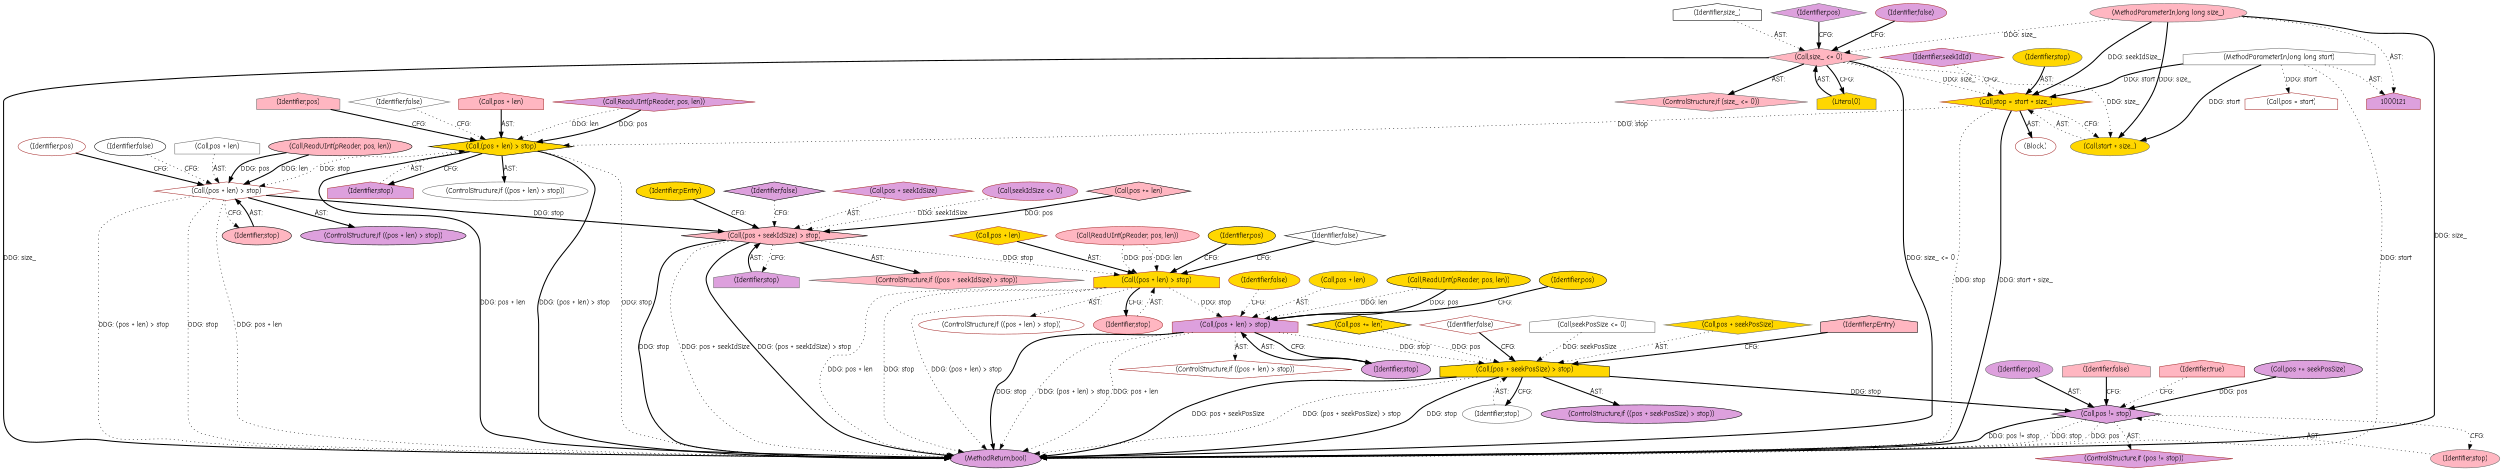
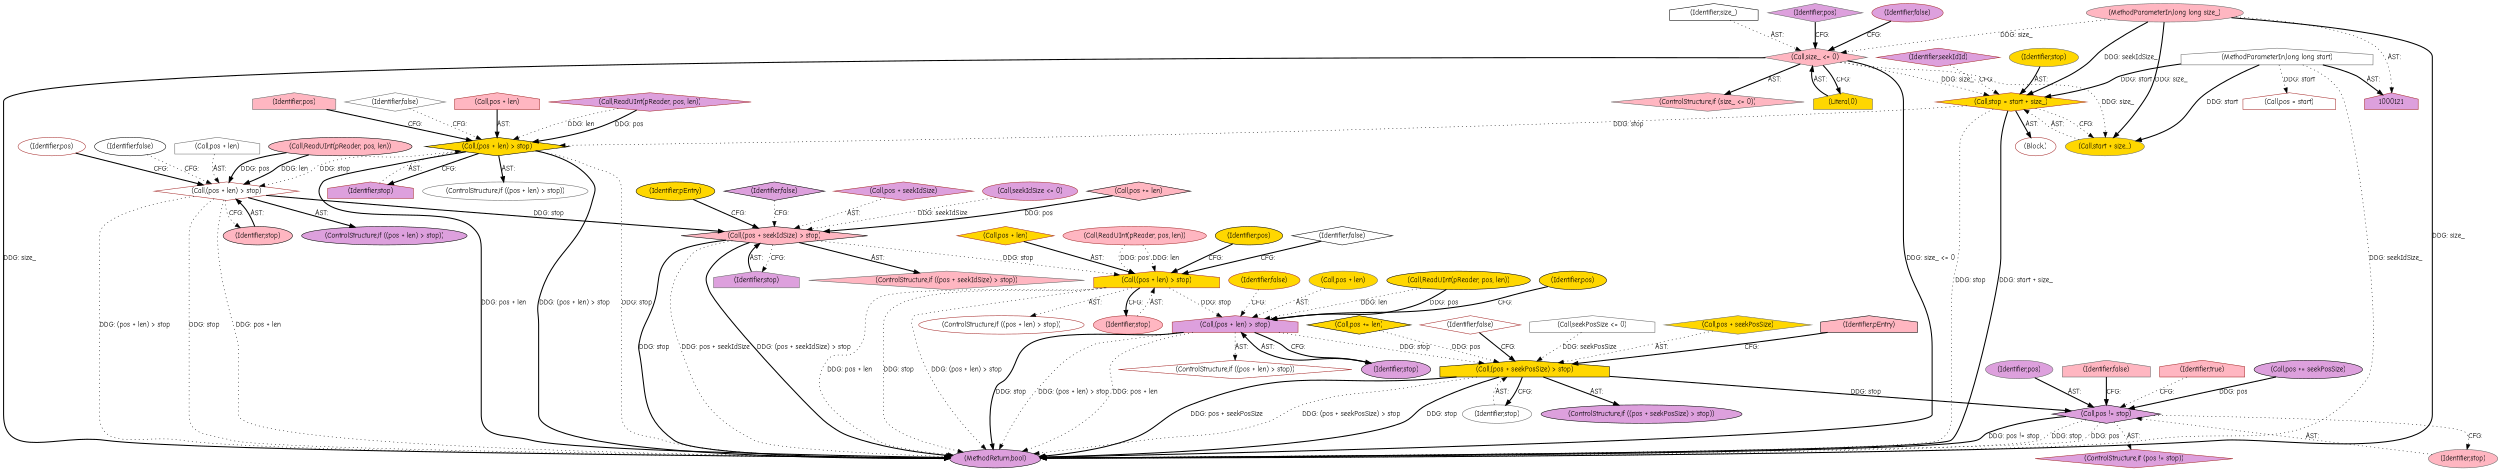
  digraph {
    fontname="Comic Neue"
    node [color=brown fillcolor=plum fontname="Comic Neue" shape=ellipse style=filled]
    edge [fontname="Comic Neue" style=dotted]
    n1 [fillcolor=gold label="(Call,stop = start + size_)" shape=diamond]
    n2 [color=black fillcolor=gold label="(Call,(pos + len) > stop)" shape=diamond]
    n3 [color=gray40 fillcolor=gold label="(Call,start + size_)"]
    n4 [color=black label="(MethodReturn,bool)"]
    n5 [fillcolor=white label="(Block,)"]
    n6 [fillcolor=white label="(Call,(pos + len) > stop)" shape=diamond]
    n7 [label="(Identifier,stop)" shape=house]
    n8 [color=gray40 fillcolor=white label="(ControlStructure,if ((pos + len) > stop))"]
    n9 [color=gray40 fillcolor=white label="(MethodParameterIn,long long start)" shape=house]
    n10 [fillcolor=white label="(Call,pos = start)" shape=house]
    1000121 [shape=house]
    n12 [color=gray40 fillcolor=lightpink label="(Call,size_ <= 0)" shape=diamond]
    n13 [color=gray40 fillcolor=lightpink label="(ControlStructure,if (size_ <= 0))" shape=diamond]
    n14 [color=gray40 fillcolor=gold label="(Literal,0)" shape=house]
    n15 [color=gray40 fillcolor=lightpink label="(MethodParameterIn,long long size_)"]
    n16 [color=black fillcolor=lightpink label="(Call,(pos + seekIdSize) > stop)" shape=diamond]
    n17 [color=black label="(ControlStructure,if ((pos + len) > stop))"]
    n18 [color=black fillcolor=lightpink label="(Identifier,stop)"]
    n19 [fillcolor=gold label="(Call,(pos + len) > stop)" shape=house]
    n20 [color=gray40 label="(Identifier,stop)" shape=house]
    n21 [color=gray40 fillcolor=lightpink label="(ControlStructure,if ((pos + seekIdSize) > stop))" shape=diamond]
    n22 [label="(Call,(pos + len) > stop)" shape=house]
    n23 [fillcolor=lightpink label="(Identifier,stop)"]
    n24 [fillcolor=white label="(ControlStructure,if ((pos + len) > stop))"]
    n25 [color=black fillcolor=gold label="(Call,(pos + seekPosSize) > stop)" shape=house]
    n26 [fillcolor=white label="(ControlStructure,if ((pos + len) > stop))" shape=diamond]
    n27 [color=black label="(Identifier,stop)"]
    n28 [color=black label="(Call,pos != stop)" shape=diamond]
    n29 [color=black label="(ControlStructure,if ((pos + seekPosSize) > stop))"]
    n30 [color=gray40 fillcolor=white label="(Identifier,stop)"]
    n31 [color=gray40 fillcolor=lightpink label="(Identifier,stop)"]
    n32 [label="(ControlStructure,if (pos != stop))" shape=diamond]
    n33 [color=black fillcolor=white label="(Identifier,size_)" shape=house]
    n34 [color=black fillcolor=gold label="(Call,ReadUInt(pReader, pos, len))"]
    n35 [fillcolor=gold label="(Call,pos + len)" shape=diamond]
    n36 [color=gray40 label="(Identifier,pos)"]
    n37 [color=black label="(Identifier,false)" shape=diamond]
    n38 [color=gray40 fillcolor=lightpink label="(Identifier,pos)" shape=house]
    n39 [color=gray40 fillcolor=gold label="(Identifier,stop)"]
    n40 [color=black fillcolor=gold label="(Identifier,pos)"]
    n41 [color=gray40 fillcolor=lightpink label="(Identifier,false)" shape=house]
    n42 [fillcolor=lightpink label="(Identifier,true)" shape=house]
    n43 [fillcolor=white label="(Identifier,pos)"]
    n44 [label="(Call,pos + seekIdSize)" shape=diamond]
    n45 [color=black fillcolor=white label="(Identifier,false)"]
    n46 [color=black fillcolor=gold label="(Call,pos += len)" shape=diamond]
    n47 [color=gray40 label="(Identifier,pos)" shape=diamond]
    n48 [label="(Identifier,false)"]
    n49 [label="(Call,seekIdSize <= 0)"]
    n50 [fillcolor=lightpink label="(Call,ReadUInt(pReader, pos, len))"]
    n51 [fillcolor=gold label="(Identifier,false)"]
    n52 [fillcolor=white label="(Identifier,false)" shape=diamond]
    n53 [color=black fillcolor=lightpink label="(Call,pos += len)" shape=diamond]
    n54 [color=gray40 fillcolor=white label="(Call,seekPosSize <= 0)" shape=house]
    n55 [color=gray40 fillcolor=white label="(Identifier,false)" shape=diamond]
    n56 [color=black fillcolor=gold label="(Identifier,pEntry)"]
    n57 [fillcolor=lightpink label="(Call,pos + len)" shape=house]
    n58 [color=black fillcolor=gold label="(Identifier,pos)"]
    n59 [color=gray40 fillcolor=white label="(Call,pos + len)" shape=house]
    n60 [color=gray40 fillcolor=gold label="(Call,pos + seekPosSize)" shape=diamond]
    n61 [color=black fillcolor=lightpink label="(Call,ReadUInt(pReader, pos, len))"]
    n62 [color=gray40 fillcolor=gold label="(Call,pos + len)"]
    n63 [color=black fillcolor=lightpink label="(Identifier,pEntry)" shape=house]
    n64 [label="(Identifier,seekIdId)" shape=diamond]
    n65 [color=black label="(Call,pos += seekPosSize)"]
    n66 [label="(Call,ReadUInt(pReader, pos, len))" shape=diamond]
    n67 [color=black fillcolor=white label="(Identifier,false)" shape=diamond]
    n1 -> n2 [label="DDG: stop"]
    n1 -> n3 [label="CFG: "]
    n1 -> n4 [label="DDG: stop"]
    n1 -> n4 [label="DDG: start + size_" style=bold]
    n1 -> n5 [label="AST: " style=bold]
    n2 -> n4 [label="DDG: pos + len" style=bold]
    n2 -> n4 [label="DDG: (pos + len) > stop" style=bold]
    n2 -> n4 [label="DDG: stop"]
    n2 -> n6 [label="DDG: stop"]
    n2 -> n7 [label="CFG: " style=bold]
    n2 -> n8 [label="AST: " style=bold]
    n3 -> n1 [label="AST: "]
    n6 -> n4 [label="DDG: (pos + len) > stop"]
    n6 -> n4 [label="DDG: stop"]
    n6 -> n4 [label="DDG: pos + len"]
    n6 -> n16 [label="DDG: stop" style=bold]
    n6 -> n17 [label="AST: " style=bold]
    n6 -> n18 [label="CFG: "]
    n7 -> n2 [label="AST: "]
    n9 -> n1 [label="DDG: start" style=bold]
    n9 -> n3 [label="DDG: start" style=bold]
-   n9 -> n4 [label="DDG: start"]
+   n9 -> n4 [label="DDG: seekIdSize_"]
    n9 -> n10 [label="DDG: start"]
-   n9 -> 1000121 [label="AST: "]
+   n9 -> 1000121 [label="AST: " style=bold]
    n12 -> n1 [label="DDG: size_"]
    n12 -> n3 [label="DDG: size_"]
    n12 -> n4 [label="DDG: size_" style=bold]
    n12 -> n4 [label="DDG: size_ <= 0" style=bold]
    n12 -> n13 [label="AST: " style=bold]
    n12 -> n14 [label="CFG: " style=bold]
    n14 -> n12 [label="AST: " style=bold]
    n15 -> n1 [label="DDG: seekIdSize_" style=bold]
    n15 -> n3 [label="DDG: size_" style=bold]
    n15 -> n4 [label="DDG: size_" style=bold]
    n15 -> 1000121 [label="AST: "]
    n15 -> n12 [label="DDG: size_"]
    n16 -> n4 [label="DDG: stop" style=bold]
    n16 -> n4 [label="DDG: pos + seekIdSize"]
    n16 -> n4 [label="DDG: (pos + seekIdSize) > stop" style=bold]
    n16 -> n19 [label="DDG: stop"]
    n16 -> n20 [label="CFG: "]
    n16 -> n21 [label="AST: " style=bold]
    n18 -> n6 [label="AST: " style=bold]
    n19 -> n4 [label="DDG: (pos + len) > stop"]
    n19 -> n4 [label="DDG: pos + len"]
    n19 -> n4 [label="DDG: stop"]
    n19 -> n22 [label="DDG: stop"]
    n19 -> n23 [label="CFG: " style=bold]
    n19 -> n24 [label="AST: "]
    n20 -> n16 [label="AST: " style=bold]
    n22 -> n4 [label="DDG: stop" style=bold]
    n22 -> n4 [label="DDG: (pos + len) > stop"]
    n22 -> n4 [label="DDG: pos + len"]
    n22 -> n25 [label="DDG: stop"]
    n22 -> n26 [label="AST: "]
    n22 -> n27 [label="CFG: " style=bold]
    n23 -> n19 [label="AST: "]
    n25 -> n4 [label="DDG: pos + seekPosSize" style=bold]
    n25 -> n4 [label="DDG: (pos + seekPosSize) > stop"]
    n25 -> n4 [label="DDG: stop" style=bold]
    n25 -> n28 [label="DDG: stop" style=bold]
    n25 -> n29 [label="AST: " style=bold]
    n25 -> n30 [label="CFG: " style=bold]
    n27 -> n22 [label="AST: " style=bold]
    n28 -> n4 [label="DDG: pos != stop" style=bold]
    n28 -> n4 [label="DDG: stop"]
    n28 -> n4 [label="DDG: pos"]
    n28 -> n31 [label="CFG: "]
    n28 -> n32 [label="AST: "]
    n30 -> n25 [label="AST: "]
    n31 -> n28 [label="AST: "]
    n33 -> n12 [label="AST: "]
    n34 -> n22 [label="DDG: pos" style=bold]
    n34 -> n22 [label="DDG: len"]
    n35 -> n19 [label="AST: " style=bold]
    n36 -> n28 [label="AST: " style=bold]
    n37 -> n16 [label="CFG: "]
    n38 -> n2 [label="CFG: " style=bold]
    n39 -> n1 [label="AST: " style=bold]
    n40 -> n22 [label="CFG: " style=bold]
    n41 -> n28 [label="CFG: " style=bold]
    n42 -> n28 [label="CFG: "]
    n43 -> n6 [label="CFG: " style=bold]
    n44 -> n16 [label="AST: "]
    n45 -> n6 [label="CFG: "]
    n46 -> n25 [label="DDG: pos"]
    n47 -> n12 [label="CFG: " style=bold]
    n48 -> n12 [label="CFG: " style=bold]
    n49 -> n16 [label="DDG: seekIdSize"]
    n50 -> n19 [label="DDG: pos"]
    n50 -> n19 [label="DDG: len"]
    n51 -> n22 [label="CFG: "]
    n52 -> n25 [label="CFG: " style=bold]
    n53 -> n16 [label="DDG: pos" style=bold]
    n54 -> n25 [label="DDG: seekPosSize"]
    n55 -> n2 [label="CFG: "]
    n56 -> n16 [label="CFG: " style=bold]
    n57 -> n2 [label="AST: " style=bold]
    n58 -> n19 [label="CFG: " style=bold]
    n59 -> n6 [label="AST: "]
    n60 -> n25 [label="AST: "]
    n61 -> n6 [label="DDG: pos" style=bold]
    n61 -> n6 [label="DDG: len" style=bold]
    n62 -> n22 [label="AST: "]
    n63 -> n25 [label="CFG: " style=bold]
    n64 -> n1 [label="CFG: "]
    n65 -> n28 [label="DDG: pos" style=bold]
    n66 -> n2 [label="DDG: pos" style=bold]
    n66 -> n2 [label="DDG: len"]
    n67 -> n19 [label="CFG: " style=bold]
  }
